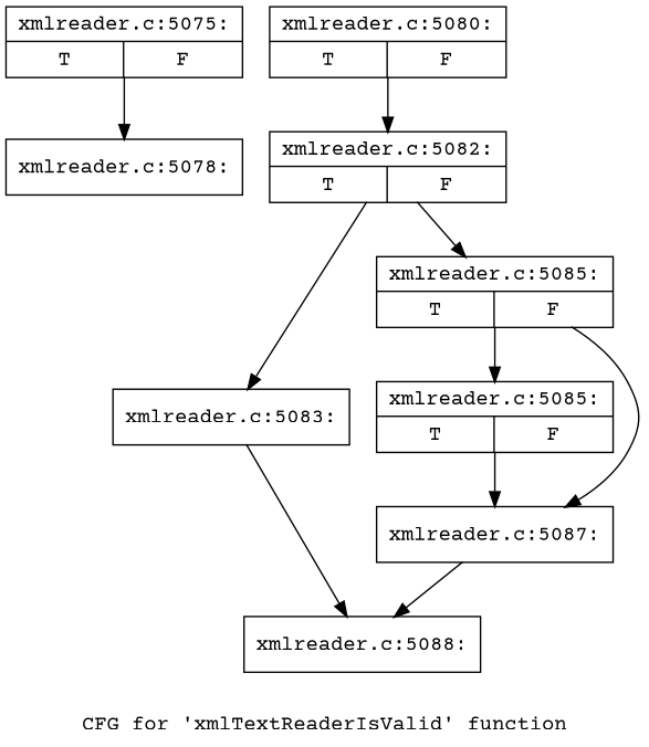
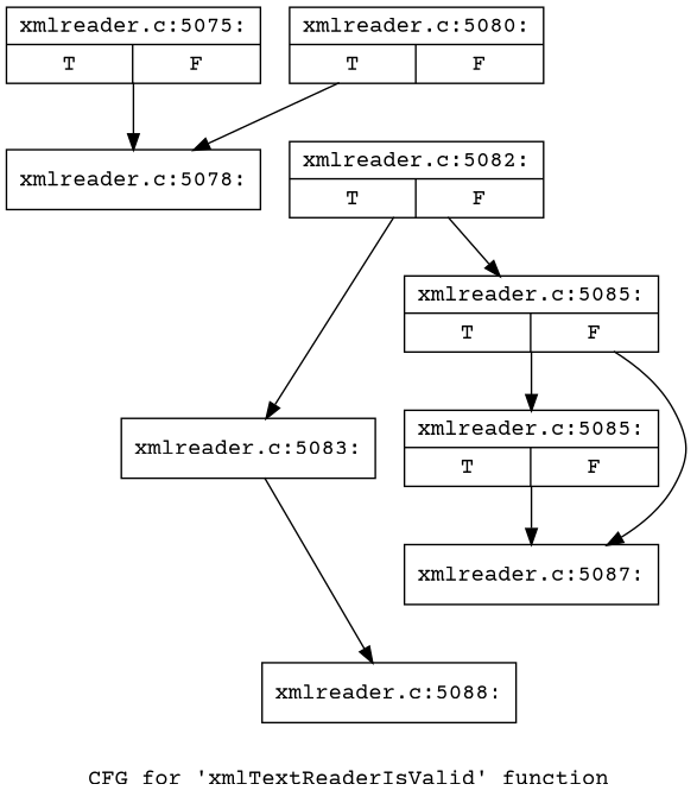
  digraph {
    fontname="Courier Prime"
    label="CFG for 'xmlTextReaderIsValid' function"
    node [fontname="Courier Prime" shape=record]
    edge [fontname="Courier Prime"]
    n1 [label="{xmlreader.c:5075:|{<s0>T|<s1>F}}"]
    n2 [label="{xmlreader.c:5078:}"]
    n3 [label="{xmlreader.c:5080:|{<s0>T|<s1>F}}"]
    n4 [label="{xmlreader.c:5082:|{<s0>T|<s1>F}}"]
    n5 [label="{xmlreader.c:5088:}"]
    n6 [label="{xmlreader.c:5083:}"]
    n7 [label="{xmlreader.c:5085:|{<s0>T|<s1>F}}"]
    n8 [label="{xmlreader.c:5085:|{<s0>T|<s1>F}}"]
    n9 [label="{xmlreader.c:5087:}"]
    n1 -> n2
-   n3 -> n4
+   n3 -> n2
    n4 -> n6
    n4 -> n7
    n6 -> n5
    n7 -> n8
    n7 -> n9
    n8 -> n9
-   n9 -> n5
  }
